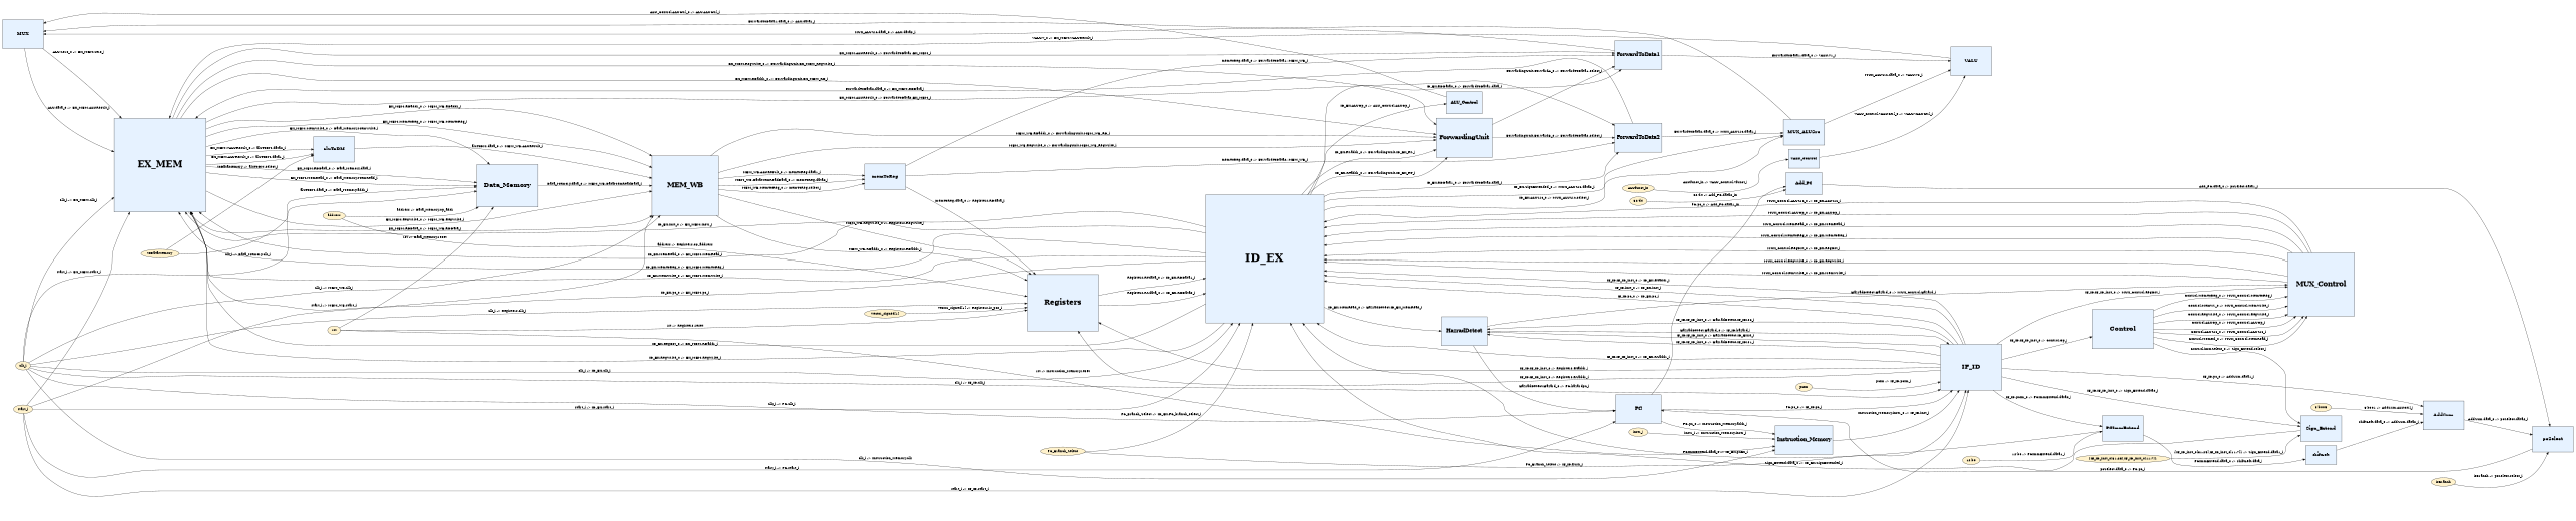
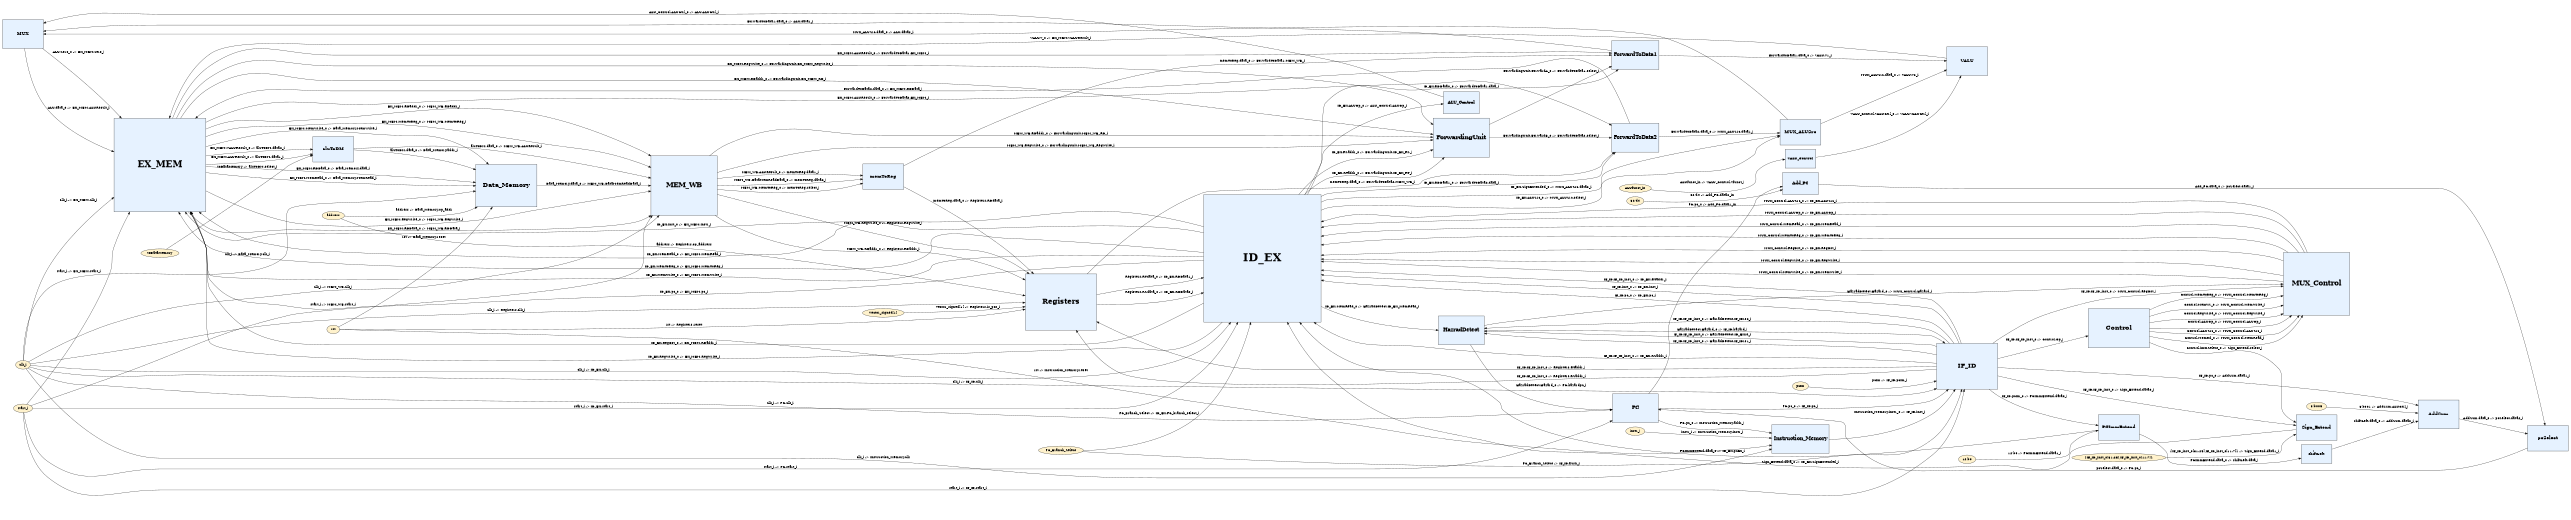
  digraph {
    rankdir=LR
    node [fillcolor="#e6f2ff" fixedsize=false fontname="times-bold" fontsize=14 shape=box style=filled]
    n1 [fontsize=18 height=1.7 label=MUX width=2.4]
    n2 [fontsize=38 height=5.500000000000001 label=EX_MEM width=5.4]
    n3 [fontsize=26 height=2.5 label=Data_Memory width=3.6]
    n4 [fontsize=28 height=3.5 label=MEM_WB width=3.9]
    n5 [fontsize=20 height=1.7 label=ForwardToData1 width=2.7]
    n6 [fontsize=20 height=1.7 label=ForwardToData2 width=2.7]
    n7 [fontsize=24 height=2.3 label=ForwardingUnit width=3.3]
    n8 [fontsize=18 height=1.5 label=aluToDM width=2.4]
    n9 [fontsize=16 height=1.3 label=ALU_Control width=2.1]
    n10 [fontsize=18 height=1.7 label=AddSum width=2.4]
    n11 [fontsize=18 height=1.5 label=pcSelect width=2.4]
    n12 [fontsize=20 height=1.7 label=PC width=2.7]
    n13 [fontsize=16 height=1.3 label=Add_PC width=2.1]
    n14 [fontsize=26 height=2.3 label=Control width=3.6]
    n15 [fontsize=28 height=3.7 label=MUX_Control width=3.9]
    n16 [fontsize=18 height=1.5 label=Sign_Extend width=2.4]
    n17 [fontsize=48 height=7.500000000000001 label=ID_EX width=6.8999999999999995]
    n18 [fontsize=30 height=3.3 label=Registers width=4.199999999999999]
    n19 [fontsize=18 height=1.5 label=memToReg width=2.4]
    n20 [fontsize=18 height=1.7 label=VALU width=2.4]
    n21 [fontsize=18 height=1.5 label=MUX_ALUSrc width=2.4]
    n22 [fontsize=20 height=1.7 label=HazradDetect width=2.7]
    n23 [fontsize=26 height=2.7 label=IF_ID width=3.6]
    n24 [fontsize=18 height=1.5 label=PCImmExtend width=2.4]
    n25 [fontsize=20 height=1.7 label=Instruction_Memory width=2.7]
    n26 [height=1.1 label=shiftLeft width=1.8]
    n27 [height=1.1 label=VALU_Control width=1.8]
    n28 [fillcolor="#fff2cc" label=ALUfunct_in shape=ellipse fixedsize="" fontname=""]
    n29 [fillcolor="#fff2cc" label="3'b005" shape=ellipse fixedsize="" fontname=""]
    n30 [fillcolor="#fff2cc" label="32'd4" shape=ellipse fixedsize="" fontname=""]
    n31 [fillcolor="#fff2cc" label=clk_i shape=ellipse fixedsize="" fontname=""]
    n32 [fillcolor="#fff2cc" label=address shape=ellipse fixedsize="" fontname=""]
    n33 [fillcolor="#fff2cc" label=rst shape=ellipse fixedsize="" fontname=""]
    n34 [fillcolor="#fff2cc" label=start_i shape=ellipse fixedsize="" fontname=""]
    n35 [fillcolor="#fff2cc" label=PC_Branch_Select shape=ellipse fixedsize="" fontname=""]
    n36 [fillcolor="#fff2cc" label=pcIm shape=ellipse fixedsize="" fontname=""]
    n37 [fillcolor="#fff2cc" label=instr_i shape=ellipse fixedsize="" fontname=""]
    n38 [fillcolor="#fff2cc" label="12'b0" shape=ellipse fixedsize="" fontname=""]
    n39 [fillcolor="#fff2cc" label="vector_signed[1]" shape=ellipse fixedsize="" fontname=""]
    n40 [fillcolor="#fff2cc" label="{IF_ID_inst_o[31:25],IF_ID_inst_o[11:7]}" shape=ellipse fixedsize="" fontname=""]
    n41 [fillcolor="#fff2cc" label=toDataMemory shape=ellipse fixedsize="" fontname=""]
-   n42 [fillcolor="#fff2cc" label=isBranch shape=ellipse fixedsize="" fontname=""]
    n1 -> n2 [label="ALU.data_o -> EX_MEM.ALUResult_i"]
    n1 -> n2 [label="ALU.Zero_o -> EX_MEM.zero_i"]
    n2 -> n3 [label="EX_MEM.MemRead_o -> Data_Memory.MemRead_i"]
    n2 -> n3 [label="EX_MEM.MemWrite_o -> Data_Memory.MemWrite_i"]
    n2 -> n3 [label="EX_MEM.RDData_o -> Data_Memory.data_i"]
    n2 -> n4 [label="EX_MEM.MemToReg_o -> MEM_WB.MemToReg_i"]
    n2 -> n4 [label="EX_MEM.RDData_o -> MEM_WB.RDData_i"]
    n2 -> n4 [label="EX_MEM.RDaddr_o -> MEM_WB.RDaddr_i"]
    n2 -> n4 [label="EX_MEM.RegWrite_o -> MEM_WB.RegWrite_i"]
    n2 -> n5 [label="EX_MEM.ALUResult_o -> ForwardToData1.EX_MEM_i"]
    n2 -> n6 [label="EX_MEM.ALUResult_o -> ForwardToData2.EX_MEM_i"]
    n2 -> n7 [label="EX_MEM.RDaddr_o -> ForwardingUnit.EX_MEM_RD_i"]
    n2 -> n7 [label="EX_MEM.RegWrite_o -> ForwardingUnit.EX_MEM_RegWrite_i"]
    n2 -> n8 [label="EX_MEM.ALUResult_o -> aluToDM.data1_i"]
    n2 -> n8 [label="EX_MEM.VALUResult_o -> aluToDM.data2_i"]
    n3 -> n4 [label="Data_Memory.data_o -> MEM_WB.DataMemReadData_i"]
    n4 -> n7 [label="MEM_WB.RDaddr_o -> ForwardingUnit.MEM_WB_RD_i"]
    n4 -> n7 [label="MEM_WB.RegWrite_o -> ForwardingUnit.MEM_WB_RegWrite_i"]
    n4 -> n18 [label="MEM_WB.RDaddr_o -> Registers.RDaddr_i"]
    n4 -> n18 [label="MEM_WB.RegWrite_o -> Registers.RegWrite_i"]
    n4 -> n19 [label="MEM_WB.ALUResult_o -> memToReg.data1_i"]
    n4 -> n19 [label="MEM_WB.DataMemReadData_o -> memToReg.data2_i"]
    n4 -> n19 [label="MEM_WB.MemToReg_o -> memToReg.select_i"]
    n5 -> n1 [label="ForwardToData1.data_o -> ALU.data1_i"]
    n5 -> n20 [label="ForwardToData1.data_o -> VALU.v1_i"]
    n6 -> n2 [label="ForwardToData2.data_o -> EX_MEM.RDData_i"]
    n6 -> n21 [label="ForwardToData2.data_o -> MUX_ALUSrc.data1_i"]
    n7 -> n5 [label="ForwardingUnit.ForwardA_o -> ForwardToData1.select_i"]
    n7 -> n6 [label="ForwardingUnit.ForwardB_o -> ForwardToData2.select_i"]
-   n41 -> n3 [label="aluToDM.data_o -> Data_Memory.addr_i"]
+   n8 -> n3 [label="aluToDM.data_o -> Data_Memory.addr_i"]
    n8 -> n4 [label="aluToDM.data_o -> MEM_WB.ALUResult_i"]
    n9 -> n1 [label="ALU_Control.ALUCtrl_o -> ALU.ALUCtrl_i"]
    n10 -> n11 [label="AddSum.data_o -> pcSelect.data2_i"]
    n11 -> n12 [label="pcSelect.data_o -> PC.pc_i"]
    n12 -> n13 [label="PC.pc_o -> Add_PC.data1_in"]
    n12 -> n23 [label="PC.pc_o -> IF_ID.pc_i"]
    n12 -> n25 [label="PC.pc_o -> Instruction_Memory.addr_i"]
    n13 -> n11 [label="Add_PC.data_o -> pcSelect.data1_i"]
    n14 -> n15 [label="Control.ALUOp_o -> MUX_Control.ALUOp_i"]
    n14 -> n15 [label="Control.ALUSrc_o -> MUX_Control.ALUSrc_i"]
    n14 -> n15 [label="Control.MemRd_o -> MUX_Control.MemRead_i"]
    n14 -> n15 [label="Control.MemToReg_o -> MUX_Control.MemToReg_i"]
    n14 -> n15 [label="Control.MemWr_o -> MUX_Control.MemWrite_i"]
    n14 -> n15 [label="Control.RegWrite_o -> MUX_Control.RegWrite_i"]
    n14 -> n16 [label="Control.immSelect_o -> Sign_Extend.select_i"]
    n15 -> n17 [label="MUX_Control.ALUOp_o -> ID_EX.ALUOp_i"]
    n15 -> n17 [label="MUX_Control.ALUSrc_o -> ID_EX.ALUSrc_i"]
    n15 -> n17 [label="MUX_Control.MemRead_o -> ID_EX.MemRead_i"]
    n15 -> n17 [label="MUX_Control.MemToReg_o -> ID_EX.MemToReg_i"]
    n15 -> n17 [label="MUX_Control.MemWrite_o -> ID_EX.MemWrite_i"]
    n15 -> n17 [label="MUX_Control.RegDst_o -> ID_EX.RegDst_i"]
    n15 -> n17 [label="MUX_Control.RegWrite_o -> ID_EX.RegWrite_i"]
    n16 -> n17 [label="Sign_Extend.data_o -> ID_EX.SignExtended_i"]
    n17 -> n2 [label="ID_EX.MemRead_o -> EX_MEM.MemRead_i"]
    n17 -> n2 [label="ID_EX.MemToReg_o -> EX_MEM.MemToReg_i"]
    n17 -> n2 [label="ID_EX.MemWrite_o -> EX_MEM.MemWrite_i"]
    n17 -> n2 [label="ID_EX.RegDst_o -> EX_MEM.RDaddr_i"]
    n17 -> n2 [label="ID_EX.RegWrite_o -> EX_MEM.RegWrite_i"]
    n17 -> n2 [label="ID_EX.inst_o -> EX_MEM.instr_i"]
    n17 -> n2 [label="ID_EX.pc_o -> EX_MEM.pc_i"]
    n17 -> n5 [label="ID_EX.RDData0_o -> ForwardToData1.data_i"]
    n17 -> n6 [label="ID_EX.RDData1_o -> ForwardToData2.data_i"]
    n17 -> n7 [label="ID_EX.RSaddr_o -> ForwardingUnit.ID_EX_RS_i"]
    n17 -> n7 [label="ID_EX.RTaddr_o -> ForwardingUnit.ID_EX_RT_i"]
    n17 -> n9 [label="ID_EX.ALUOp_o -> ALU_Control.ALUOp_i"]
    n17 -> n21 [label="ID_EX.SignExtended_o -> MUX_ALUSrc.data2_i"]
    n17 -> n21 [label="ID_EX.ALUSrc_o -> MUX_ALUSrc.select_i"]
    n17 -> n22 [label="ID_EX.MemRead_o -> HazradDetect.ID_EX_MemRead_i"]
    n18 -> n17 [label="Registers.RSdata_o -> ID_EX.RDData0_i"]
    n18 -> n17 [label="Registers.RTdata_o -> ID_EX.RDData1_i"]
    n19 -> n5 [label="memToReg.data_o -> ForwardToData1.MEM_WB_i"]
-   n19 -> n6 [label="memToReg.data_o -> ForwardToData2.MEM_WB_i"]
+   n18 -> n6 [label="memToReg.data_o -> ForwardToData2.MEM_WB_i"]
    n19 -> n18 [label="memToReg.data_o -> Registers.RDdata_i"]
    n20 -> n2 [label="VALU.v_o -> EX_MEM.VALUResult_i"]
    n21 -> n1 [label="MUX_ALUSrc.data_o -> ALU.data2_i"]
    n21 -> n20 [label="MUX_ALUSrc.data_o -> VALU.v2_i"]
    n22 -> n12 [label="HazradDetect.Hazard_o -> PC.hazardpc_i"]
    n22 -> n15 [label="HazradDetect.Hazard_o -> MUX_Control.Hazard_i"]
    n22 -> n23 [label="HazradDetect.Hazard_o -> IF_ID.hazard_i"]
    n23 -> n10 [label="IF_ID.pc_o -> AddSum.data1_i"]
    n23 -> n14 [label="IF_ID.IF_ID_inst_o -> Control.Op_i"]
    n23 -> n15 [label="IF_ID.IF_ID_inst_o -> MUX_Control.RegDst_i"]
    n23 -> n16 [label="IF_ID.IF_ID_inst_o -> Sign_Extend.data0_i"]
    n23 -> n17 [label="IF_ID.IF_ID_inst_o -> ID_EX.RSaddr_i"]
    n23 -> n17 [label="IF_ID.IF_ID_inst_o -> ID_EX.RTaddr_i"]
    n23 -> n17 [label="IF_ID.inst_o -> ID_EX.inst_i"]
    n23 -> n17 [label="IF_ID.pc_o -> ID_EX.pc_i"]
    n23 -> n18 [label="IF_ID.IF_ID_inst_o -> Registers.RSaddr_i"]
    n23 -> n18 [label="IF_ID.IF_ID_inst_o -> Registers.RTaddr_i"]
    n23 -> n22 [label="IF_ID.IF_ID_inst_o -> HazradDetect.ID_EXrd_i"]
    n23 -> n22 [label="IF_ID.IF_ID_inst_o -> HazradDetect.IF_IDrs1_i"]
    n23 -> n22 [label="IF_ID.IF_ID_inst_o -> HazradDetect.IF_IDrs2_i"]
    n23 -> n24 [label="IF_ID.pcIm_o -> PCImmExtend.data0_i"]
    n24 -> n17 [label="PCImmExtend.data_o -> ID_EX.pcEx_i"]
    n24 -> n26 [label="PCImmExtend.data_o -> shiftLeft.data_i"]
    n25 -> n23 [label="Instruction_Memory.instr_o -> IF_ID.inst_i"]
    n26 -> n10 [label="shiftLeft.data_o -> AddSum.data2_i"]
    n27 -> n20 [label="VALU_Control.VALUCtrl_o -> VALU.VALUCtrl_i"]
    n28 -> n27 [label="ALUfunct_in -> VALU_Control.vfunct_i"]
    n29 -> n10 [label="3'b001 -> AddSum.ALUCtrl_i"]
    n30 -> n13 [label="32'd4 -> Add_PC.data2_in"]
    n31 -> n2 [label="clk_i -> EX_MEM.clk_i"]
    n31 -> n3 [label="clk_i -> Data_Memory.clk_i"]
    n31 -> n4 [label="clk_i -> MEM_WB.clk_i"]
    n31 -> n12 [label="clk_i -> PC.clk_i"]
    n31 -> n17 [label="clk_i -> ID_EX.clk_i"]
    n31 -> n18 [label="clk_i -> Registers.clk_i"]
    n31 -> n23 [label="clk_i -> IF_ID.clk_i"]
    n31 -> n25 [label="clk_i -> Instruction_Memory.clk"]
    n32 -> n3 [label="address -> Data_Memory.op_addr"]
    n32 -> n18 [label="address -> Registers.op_address"]
    n33 -> n3 [label="rst -> Data_Memory.reset"]
    n33 -> n18 [label="rst -> Registers.reset"]
    n33 -> n25 [label="rst -> Instruction_Memory.reset"]
    n34 -> n2 [label="start_i -> EX_MEM.start_i"]
    n34 -> n4 [label="start_i -> MEM_WB.start_i"]
    n34 -> n12 [label="start_i -> PC.start_i"]
    n34 -> n17 [label="start_i -> ID_EX.start_i"]
    n34 -> n23 [label="start_i -> IF_ID.start_i"]
    n35 -> n17 [label="PC_Branch_Select -> ID_EX.PC_branch_select_i"]
    n35 -> n23 [label="PC_Branch_Select -> IF_ID.flush_i"]
    n36 -> n23 [label="pcIm -> IF_ID.pcIm_i"]
    n37 -> n25 [label="instr_i -> Instruction_Memory.instr_i"]
    n38 -> n24 [label="12'b0 -> PCImmExtend.data1_i"]
    n39 -> n18 [label="vector_signed[1] -> Registers.is_pos_i"]
    n40 -> n16 [label="{IF_ID_inst_o[31:25],IF_ID_inst_o[11:7]} -> Sign_Extend.data1_i"]
    n41 -> n8 [label="toDataMemory -> aluToDM.select_i"]
-   n42 -> n11 [label="isBranch -> pcSelect.select_i"]
  }
